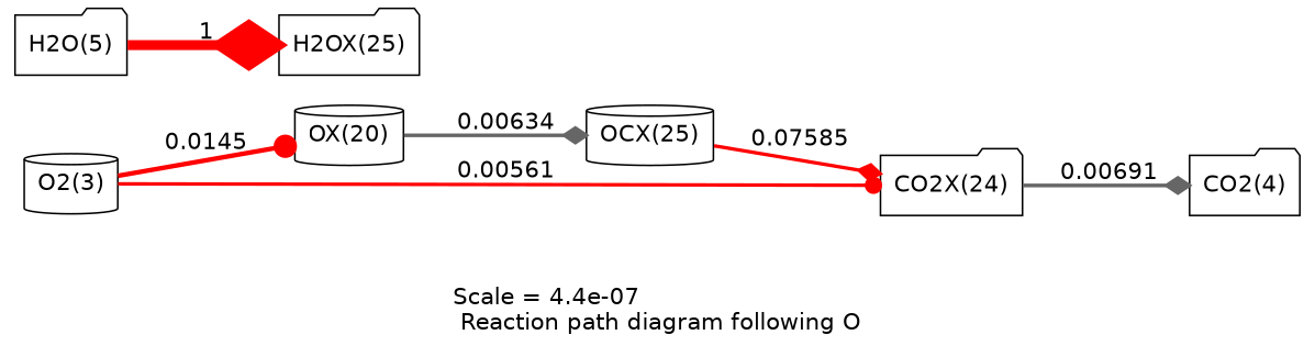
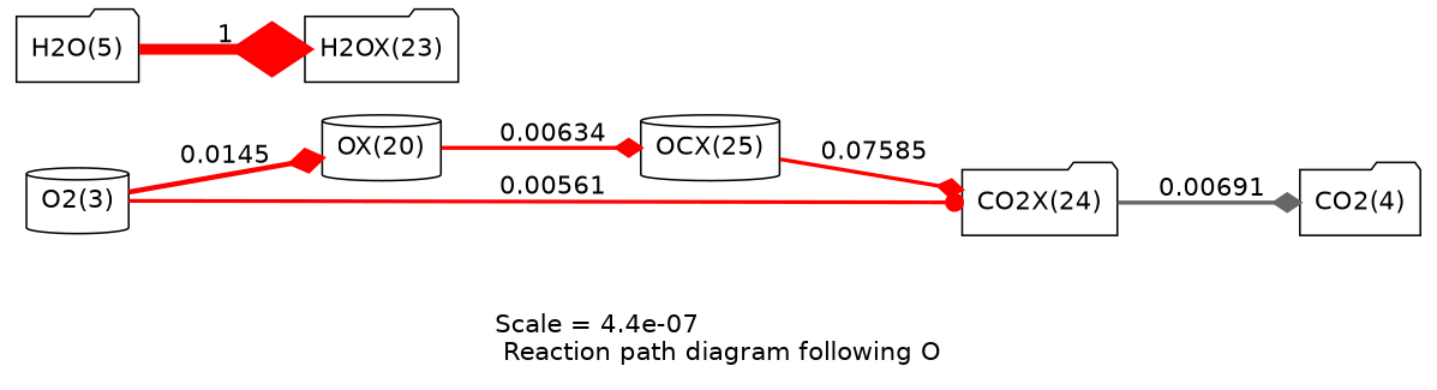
  digraph {
    fontname="DejaVu Sans"
    label="Scale = 4.4e-07\l Reaction path diagram following O"
    rankdir=LR
    node [fontname="DejaVu Sans" shape=folder]
    edge [arrowhead=diamond color=red fontname="DejaVu Sans" style=solid]
    n1 [label="O2(3)" shape=cylinder]
    n2 [label="OX(20)" shape=cylinder]
    n3 [label="CO2X(24)"]
    n4 [label="OCX(25)" shape=cylinder]
    n5 [label="CO2(4)"]
    n6 [label="H2O(5)"]
-   n7 [label="H2OX(25)"]
-   n1 -> n2 [arrowhead=dot arrowsize=1.4 label=" 0.0145" penwidth=2.8]
+   n7 [label="H2OX(23)"]
+   n1 -> n2 [arrowsize=1.4 label=" 0.0145" penwidth=2.8]
    n1 -> n3 [arrowhead=dot arrowsize=1.04 label=" 0.00561" penwidth=2.09 style=bold]
-   n2 -> n4 [arrowsize=1.09 color=gray40 label=" 0.00634" penwidth=2.18 style=bold]
+   n2 -> n4 [arrowsize=1.09 label=" 0.00634" penwidth=2.18 style=bold]
    n3 -> n5 [arrowsize=1.12 color=gray40 label=" 0.00691" penwidth=2.24]
    n4 -> n3 [arrowsize=1.06 label=" 0.07585" penwidth=2.12]
    n6 -> n7 [arrowsize=3 label=" 1" penwidth=6 style=bold]
  }
